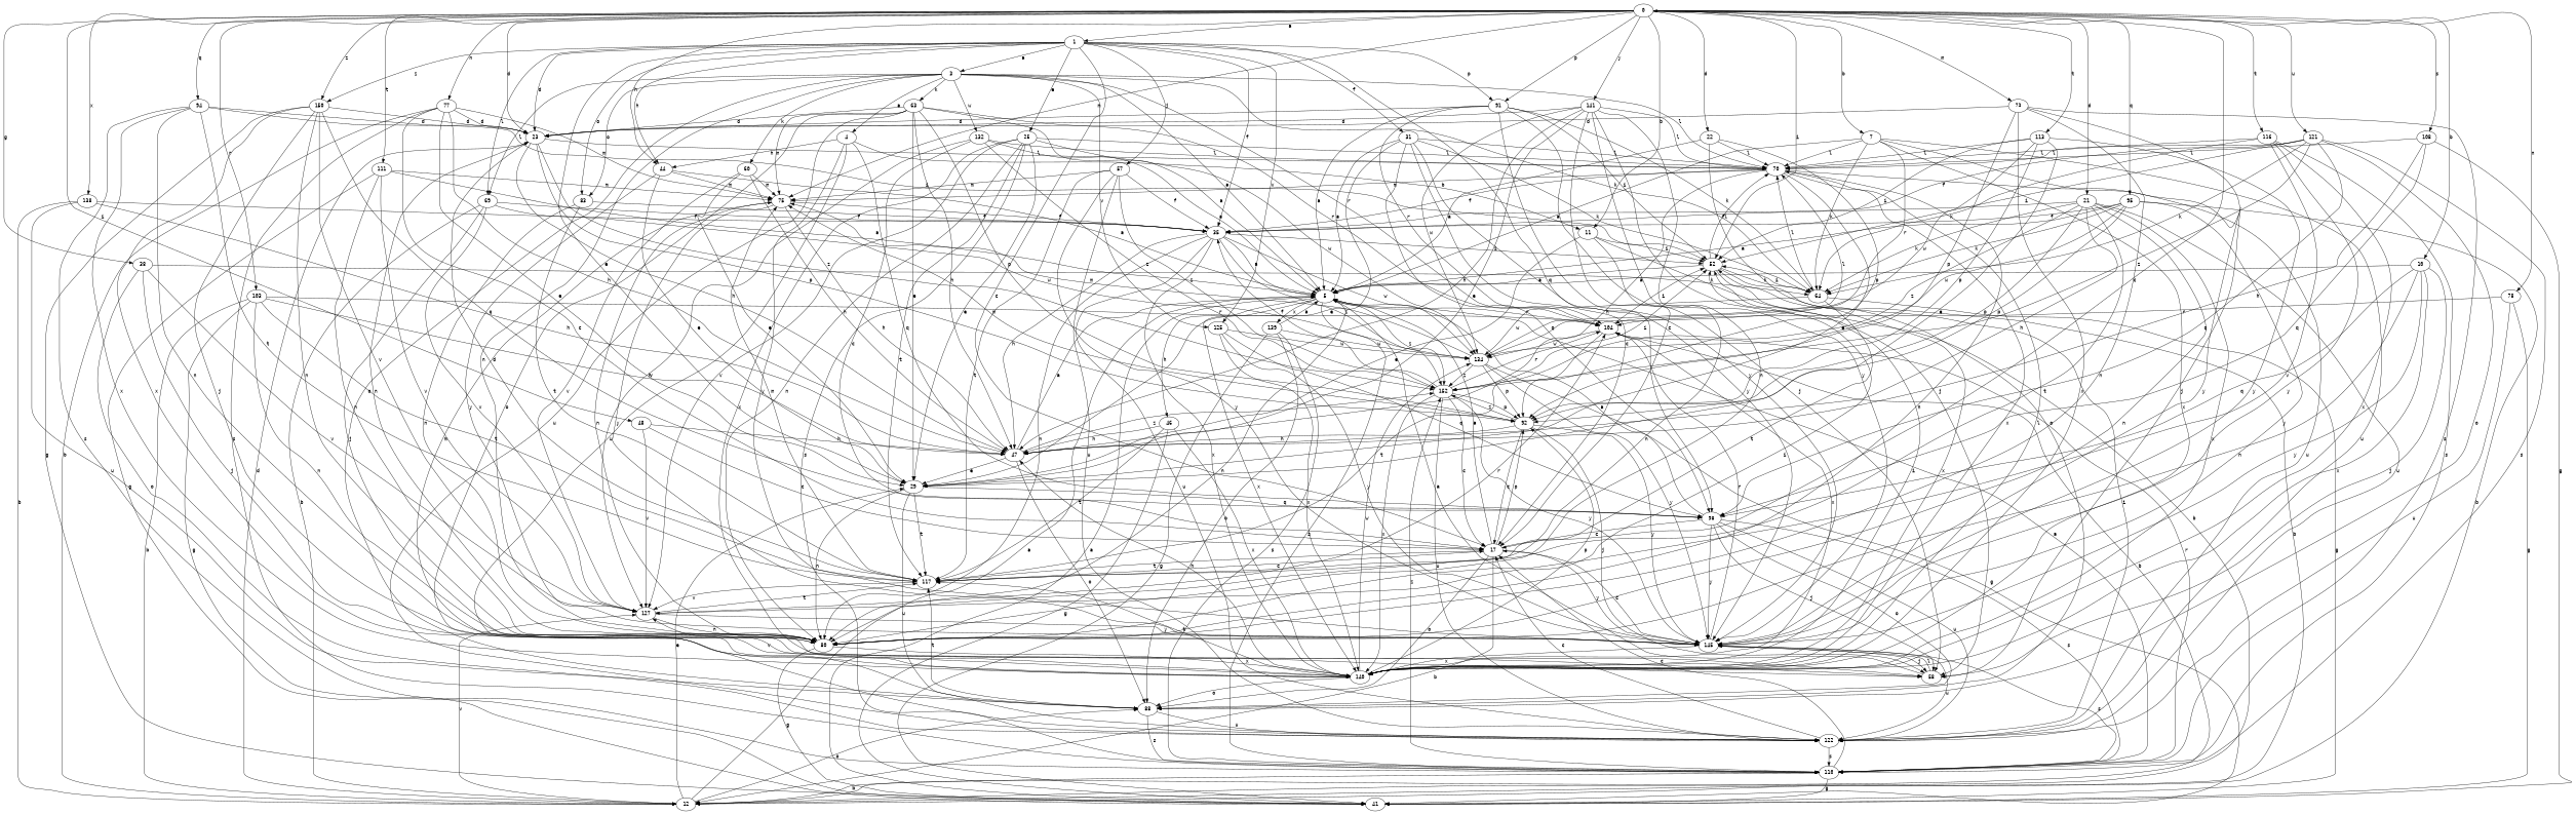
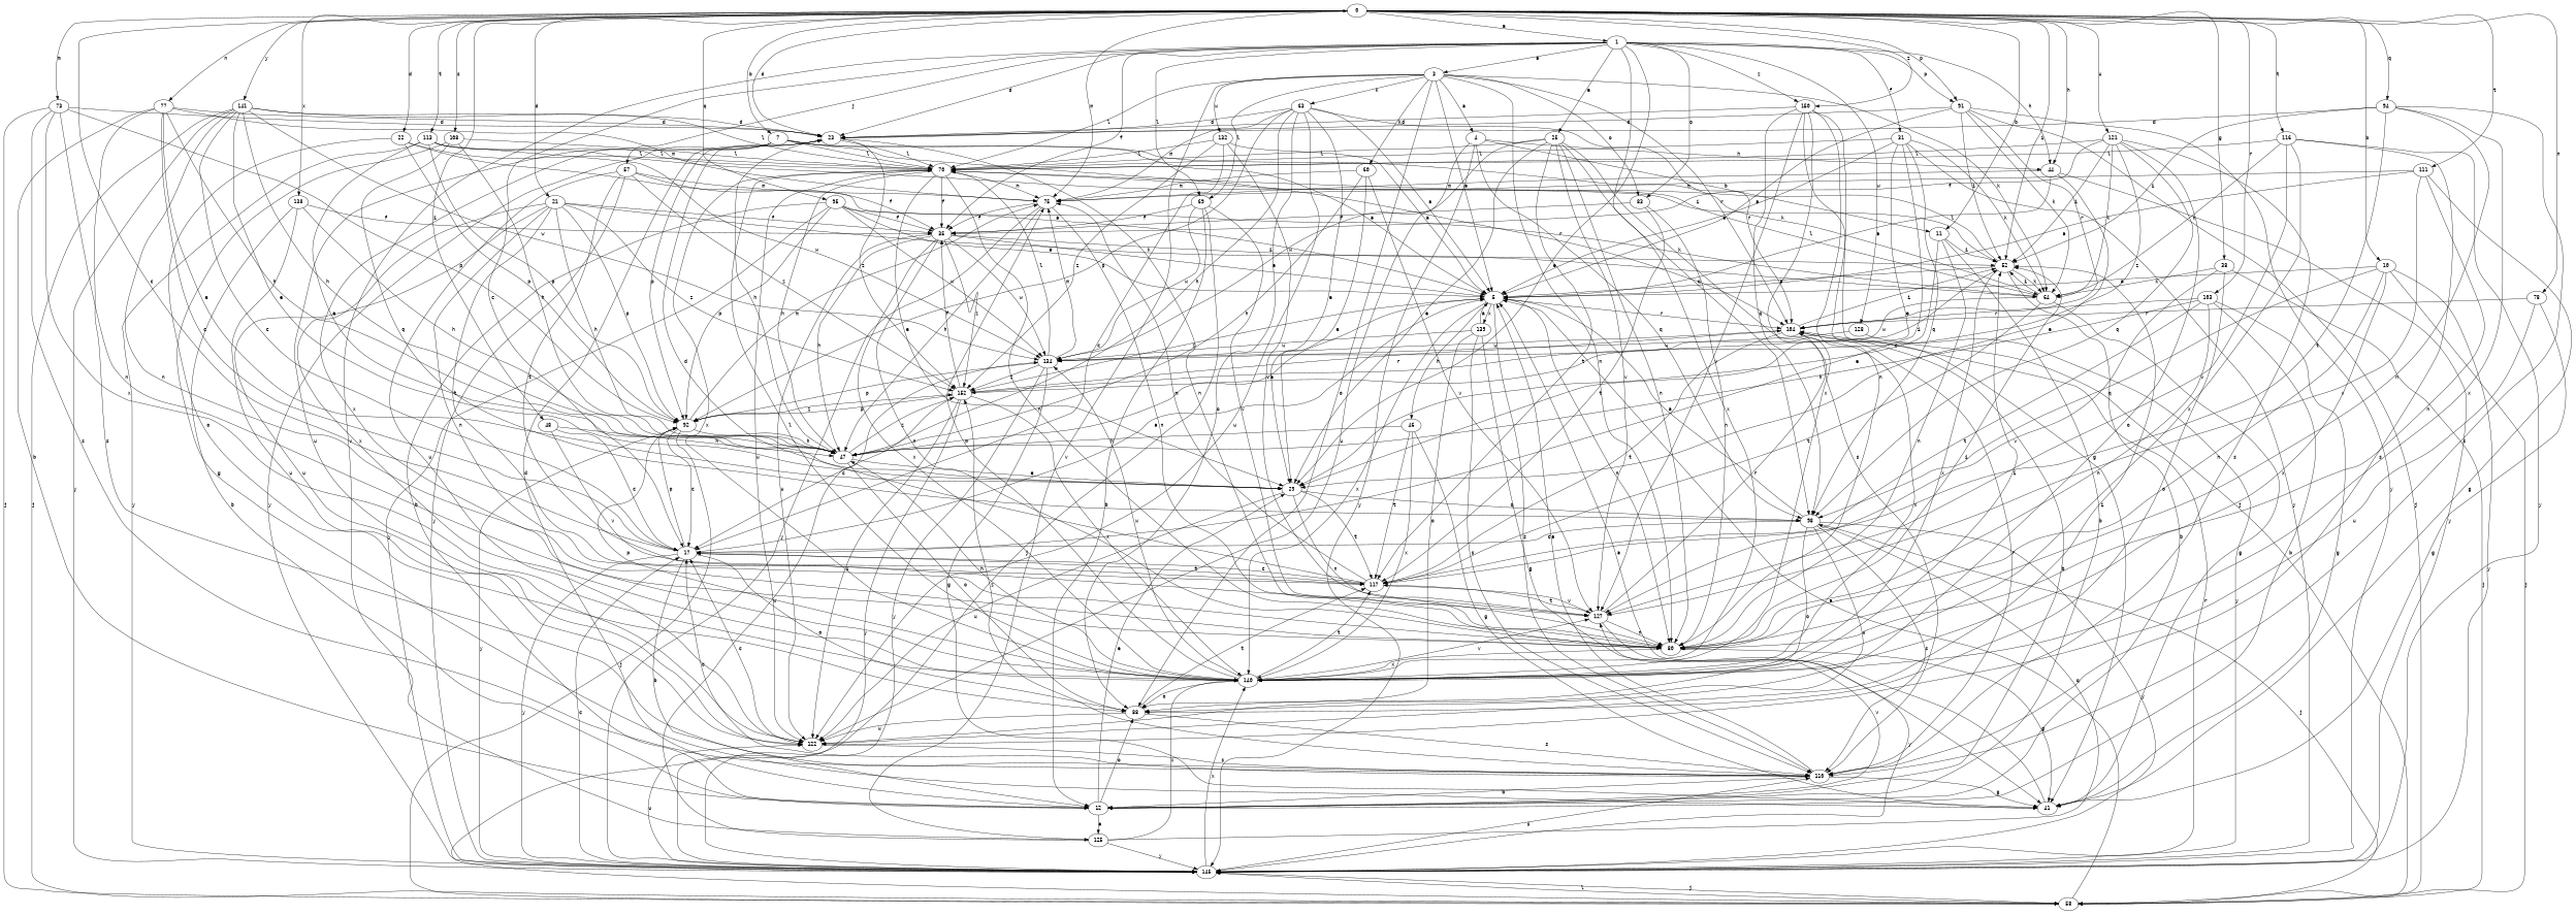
  strict digraph {
    fontname="DejaVu Sans Mono"
    node [fontname="DejaVu Sans Mono"]
    edge [fontname="DejaVu Sans Mono"]
    0
    1
    7
    10
    11
    21
    22
    23
    38
    44
    48
    52
    73
    75
    77
    78
    91
    94
    95
    103
    108
    111
    113
    116
    121
    138
    141
    150
    17
    3
    25
    29
    31
    35
    57
    69
    83
    98
    125
+   128
    5
    64
    70
    104
    122
    145
    140
    80
    58
    12
    n51 [label=88]
    92
    117
    152
    47
    127
    110
    41
    134
    4
    60
    63
    132
    46
    139
    0 -> 1 [label=a]
    0 -> 7 [label=b]
    0 -> 10 [label=b]
    0 -> 11 [label=b]
    0 -> 21 [label=d]
    0 -> 22 [label=d]
    0 -> 23 [label=d]
    0 -> 38 [label=g]
    0 -> 44 [label=h]
    0 -> 48 [label=i]
    0 -> 52 [label=i]
    0 -> 73 [label=m]
    0 -> 75 [label=m]
    0 -> 77 [label=n]
    0 -> 78 [label=n]
    0 -> 91 [label=p]
    0 -> 94 [label=q]
    0 -> 95 [label=q]
    0 -> 103 [label=r]
    0 -> 108 [label=s]
    0 -> 111 [label=t]
    0 -> 113 [label=t]
    0 -> 116 [label=t]
    0 -> 121 [label=u]
    0 -> 138 [label=x]
    0 -> 141 [label=y]
    0 -> 150 [label=z]
    1 -> 23 [label=d]
    1 -> 44 [label=h]
    1 -> 91 [label=p]
    1 -> 150 [label=z]
    1 -> 17 [label=c]
    1 -> 3 [label=a]
    1 -> 25 [label=e]
    1 -> 29 [label=e]
    1 -> 31 [label=f]
    1 -> 35 [label=f]
    1 -> 57 [label=j]
    1 -> 69 [label=l]
    1 -> 83 [label=o]
    1 -> 98 [label=q]
    1 -> 125 [label=v]
+   1 -> 128 [label=w]
    7 -> 5 [label=a]
    7 -> 64 [label=k]
    7 -> 70 [label=l]
    7 -> 104 [label=r]
    7 -> 122 [label=u]
    7 -> 145 [label=y]
    7 -> 140 [label=x]
    10 -> 98 [label=q]
    10 -> 5 [label=a]
    10 -> 145 [label=y]
    10 -> 140 [label=x]
    10 -> 80 [label=n]
    10 -> 58 [label=j]
    11 -> 52 [label=i]
    11 -> 29 [label=e]
    11 -> 80 [label=n]
    11 -> 12 [label=b]
    21 -> 35 [label=f]
    21 -> 64 [label=k]
    21 -> 122 [label=u]
    21 -> 140 [label=x]
    21 -> 80 [label=n]
    21 -> 92 [label=p]
    21 -> 117 [label=t]
    21 -> 152 [label=z]
    21 -> 47 [label=h]
    22 -> 5 [label=a]
    22 -> 70 [label=l]
    22 -> n51 [label=o]
    22 -> 92 [label=p]
    23 -> 70 [label=l]
    23 -> 80 [label=n]
    23 -> 92 [label=p]
    23 -> 152 [label=z]
    23 -> 47 [label=h]
    38 -> 64 [label=k]
    38 -> 58 [label=j]
    38 -> n51 [label=o]
    38 -> 127 [label=v]
    44 -> 75 [label=m]
    44 -> 29 [label=e]
    44 -> 5 [label=a]
    44 -> 145 [label=y]
    48 -> 17 [label=c]
    48 -> 47 [label=h]
    48 -> 127 [label=v]
    52 -> 5 [label=a]
    52 -> 64 [label=k]
    52 -> 70 [label=l]
    52 -> 140 [label=x]
    52 -> 12 [label=b]
    73 -> 23 [label=d]
    73 -> 140 [label=x]
    73 -> 80 [label=n]
    73 -> 58 [label=j]
    73 -> 92 [label=p]
    73 -> 110 [label=s]
    75 -> 35 [label=f]
    75 -> 145 [label=y]
    75 -> 80 [label=n]
    75 -> 47 [label=h]
    77 -> 23 [label=d]
    77 -> 75 [label=m]
    77 -> 17 [label=c]
    77 -> 29 [label=e]
    77 -> 12 [label=b]
    77 -> 47 [label=h]
    77 -> 110 [label=s]
    78 -> 104 [label=r]
    78 -> 122 [label=u]
    78 -> 41 [label=g]
    91 -> 23 [label=d]
    91 -> 52 [label=i]
    91 -> 5 [label=a]
    91 -> 64 [label=k]
    91 -> 104 [label=r]
    91 -> 145 [label=y]
    91 -> 58 [label=j]
    94 -> 23 [label=d]
    94 -> 52 [label=i]
    94 -> 140 [label=x]
    94 -> 80 [label=n]
    94 -> 117 [label=t]
    94 -> 110 [label=s]
    95 -> 35 [label=f]
    95 -> 5 [label=a]
    95 -> 64 [label=k]
    95 -> 145 [label=y]
    95 -> 12 [label=b]
    95 -> 92 [label=p]
    95 -> 134 [label=w]
    103 -> 104 [label=r]
    103 -> 80 [label=n]
    103 -> 12 [label=b]
    103 -> 117 [label=t]
    103 -> 47 [label=h]
    103 -> 41 [label=g]
    108 -> 98 [label=q]
    108 -> 70 [label=l]
    108 -> 47 [label=h]
    108 -> 41 [label=g]
    111 -> 75 [label=m]
    111 -> 5 [label=a]
    111 -> 80 [label=n]
    111 -> 127 [label=v]
    111 -> 41 [label=g]
    113 -> 52 [label=i]
    113 -> 29 [label=e]
    113 -> 70 [label=l]
    113 -> 145 [label=y]
    113 -> 92 [label=p]
    113 -> 134 [label=w]
    116 -> 64 [label=k]
    116 -> 70 [label=l]
    116 -> 145 [label=y]
    116 -> 140 [label=x]
    116 -> 127 [label=v]
    116 -> 110 [label=s]
    121 -> 52 [label=i]
    121 -> 35 [label=f]
    121 -> 98 [label=q]
    121 -> 64 [label=k]
    121 -> 70 [label=l]
    121 -> n51 [label=o]
    121 -> 152 [label=z]
    121 -> 110 [label=s]
    138 -> 35 [label=f]
    138 -> 122 [label=u]
    138 -> 12 [label=b]
    138 -> 47 [label=h]
    141 -> 23 [label=d]
    141 -> 17 [label=c]
    141 -> 29 [label=e]
    141 -> 70 [label=l]
    141 -> 145 [label=y]
    141 -> 80 [label=n]
    141 -> 58 [label=j]
    141 -> 47 [label=h]
    141 -> 134 [label=w]
    150 -> 23 [label=d]
    150 -> 98 [label=q]
    150 -> 140 [label=x]
    150 -> 80 [label=n]
    150 -> 58 [label=j]
    150 -> 127 [label=v]
    150 -> 41 [label=g]
    17 -> 0 [label=c]
    17 -> 5 [label=a]
    17 -> 145 [label=y]
    17 -> 12 [label=b]
    17 -> n51 [label=o]
    17 -> 92 [label=p]
    17 -> 117 [label=t]
    3 -> 69 [label=l]
    3 -> 83 [label=o]
    3 -> 125 [label=v]
    3 -> 5 [label=a]
    3 -> 64 [label=k]
    3 -> 70 [label=l]
    3 -> 104 [label=r]
    3 -> 80 [label=n]
    3 -> n51 [label=o]
    3 -> 4 [label=a]
    3 -> 60 [label=k]
    3 -> 63 [label=k]
    3 -> 132 [label=w]
    25 -> 29 [label=e]
    25 -> 70 [label=l]
    25 -> 140 [label=x]
    25 -> 80 [label=n]
    25 -> 117 [label=t]
    25 -> 127 [label=v]
    25 -> 110 [label=s]
    25 -> 134 [label=w]
    29 -> 98 [label=q]
    29 -> 122 [label=u]
    29 -> 80 [label=n]
    29 -> 117 [label=t]
    31 -> 17 [label=c]
    31 -> 29 [label=e]
    31 -> 98 [label=q]
    31 -> 5 [label=a]
    31 -> 64 [label=k]
    31 -> 70 [label=l]
    31 -> 145 [label=y]
    35 -> 52 [label=i]
    35 -> 5 [label=a]
    35 -> 122 [label=u]
    35 -> 140 [label=x]
    35 -> 80 [label=n]
    35 -> 152 [label=z]
    35 -> 47 [label=h]
    35 -> 134 [label=w]
    57 -> 75 [label=m]
    57 -> 35 [label=f]
    57 -> 122 [label=u]
    57 -> 145 [label=y]
    57 -> 117 [label=t]
    57 -> 152 [label=z]
    69 -> 35 [label=f]
    69 -> 58 [label=j]
    69 -> 12 [label=b]
    69 -> 127 [label=v]
    69 -> 134 [label=w]
    83 -> 35 [label=f]
    83 -> 80 [label=n]
    83 -> 117 [label=t]
    98 -> 17 [label=c]
    98 -> 5 [label=a]
    98 -> 122 [label=u]
    98 -> 145 [label=y]
    98 -> 58 [label=j]
    98 -> n51 [label=o]
    98 -> 110 [label=s]
    125 -> 98 [label=q]
    125 -> 145 [label=y]
    125 -> 140 [label=x]
    125 -> 134 [label=w]
+   128 -> 145 [label=y]
+   128 -> 134 [label=w]
    5 -> 104 [label=r]
    5 -> 140 [label=x]
    5 -> 80 [label=n]
    5 -> 152 [label=z]
    5 -> 110 [label=s]
    5 -> 46 [label=h]
    5 -> 139 [label=x]
    64 -> 52 [label=i]
    64 -> 70 [label=l]
    64 -> 117 [label=t]
    64 -> 41 [label=g]
    64 -> 134 [label=w]
    70 -> 75 [label=m]
    70 -> 29 [label=e]
    70 -> 35 [label=f]
    70 -> 122 [label=u]
    70 -> 140 [label=x]
    70 -> 80 [label=n]
    70 -> 47 [label=h]
    104 -> 52 [label=i]
    104 -> 140 [label=x]
    104 -> 12 [label=b]
    104 -> 117 [label=t]
    104 -> 134 [label=w]
    122 -> 52 [label=i]
    122 -> 17 [label=c]
    122 -> 110 [label=s]
    145 -> 17 [label=c]
    145 -> 104 [label=r]
    145 -> 122 [label=u]
    145 -> 140 [label=x]
    145 -> 58 [label=j]
    145 -> 110 [label=s]
    140 -> 52 [label=i]
    140 -> 75 [label=m]
    140 -> 70 [label=l]
    140 -> n51 [label=o]
    140 -> 92 [label=p]
    140 -> 117 [label=t]
    140 -> 47 [label=h]
    140 -> 127 [label=v]
    140 -> 134 [label=w]
    80 -> 52 [label=i]
    80 -> 140 [label=x]
    80 -> 41 [label=g]
    58 -> 5 [label=a]
    58 -> 145 [label=l]
    12 -> 23 [label=d]
    12 -> 29 [label=e]
-   12 -> 5 [label=a]
+   12 -> 125 [label=a]
    12 -> n51 [label=o]
    12 -> 127 [label=v]
    n51 -> 122 [label=u]
    n51 -> 117 [label=t]
    n51 -> 110 [label=s]
    92 -> 75 [label=m]
    92 -> 17 [label=c]
    92 -> 145 [label=y]
    92 -> 58 [label=j]
    92 -> 152 [label=z]
    92 -> 47 [label=h]
    117 -> 23 [label=d]
    117 -> 75 [label=m]
    117 -> 17 [label=c]
    117 -> 127 [label=v]
    152 -> 52 [label=i]
    152 -> 17 [label=c]
    152 -> 35 [label=f]
    152 -> 104 [label=r]
    152 -> 122 [label=u]
    152 -> 145 [label=y]
    152 -> 140 [label=x]
    152 -> 92 [label=p]
    47 -> 29 [label=e]
    47 -> 5 [label=a]
    47 -> n51 [label=o]
    47 -> 152 [label=z]
    127 -> 104 [label=r]
    127 -> 145 [label=y]
    127 -> 80 [label=n]
    127 -> 117 [label=t]
    110 -> 17 [label=c]
    110 -> 5 [label=a]
    110 -> 104 [label=r]
    110 -> 12 [label=b]
    110 -> 152 [label=z]
    110 -> 41 [label=g]
    41 -> 5 [label=a]
    134 -> 75 [label=m]
    134 -> 70 [label=l]
    134 -> 145 [label=y]
    134 -> 92 [label=p]
    134 -> 152 [label=z]
    134 -> 41 [label=g]
    4 -> 11 [label=b]
    4 -> 44 [label=h]
    4 -> 98 [label=q]
    4 -> 122 [label=u]
    4 -> 145 [label=y]
    60 -> 75 [label=m]
    60 -> 29 [label=e]
    60 -> 47 [label=h]
    60 -> 127 [label=v]
    63 -> 23 [label=d]
    63 -> 75 [label=m]
    63 -> 29 [label=e]
    63 -> 5 [label=a]
    63 -> 104 [label=r]
    63 -> 122 [label=u]
    63 -> n51 [label=o]
    63 -> 92 [label=p]
    63 -> 47 [label=h]
    132 -> 17 [label=c]
    132 -> 5 [label=a]
    132 -> 70 [label=l]
    132 -> 152 [label=z]
    132 -> 127 [label=v]
    46 -> 140 [label=x]
    46 -> 117 [label=t]
    46 -> 47 [label=h]
    46 -> 41 [label=g]
    139 -> 5 [label=a]
    139 -> n51 [label=o]
    139 -> 110 [label=s]
    139 -> 41 [label=g]
    139 -> 134 [label=w]
  }
